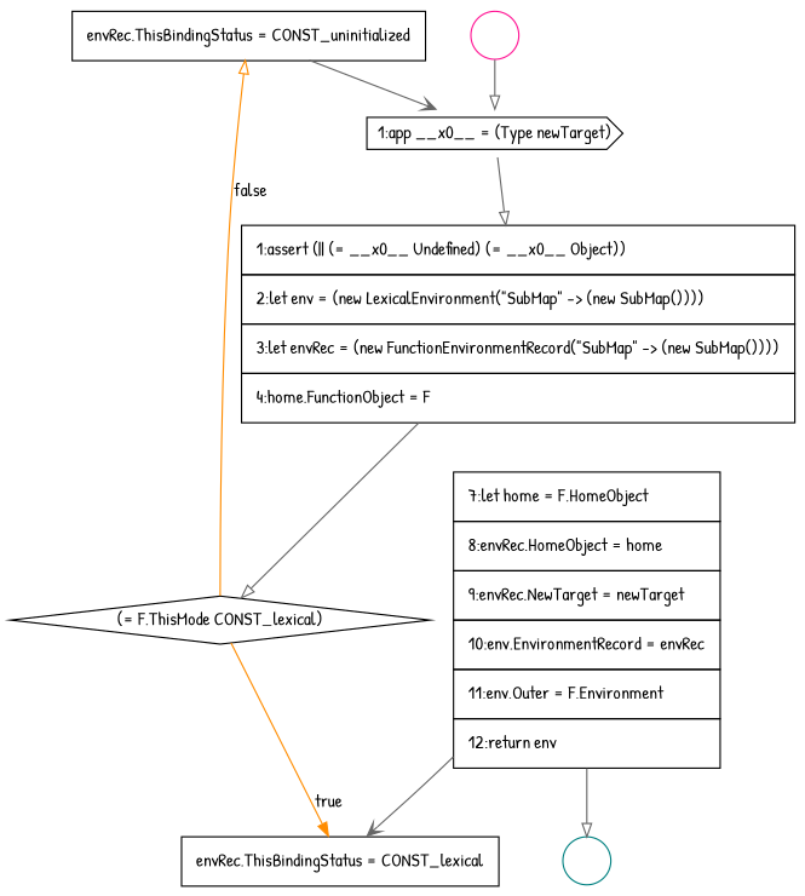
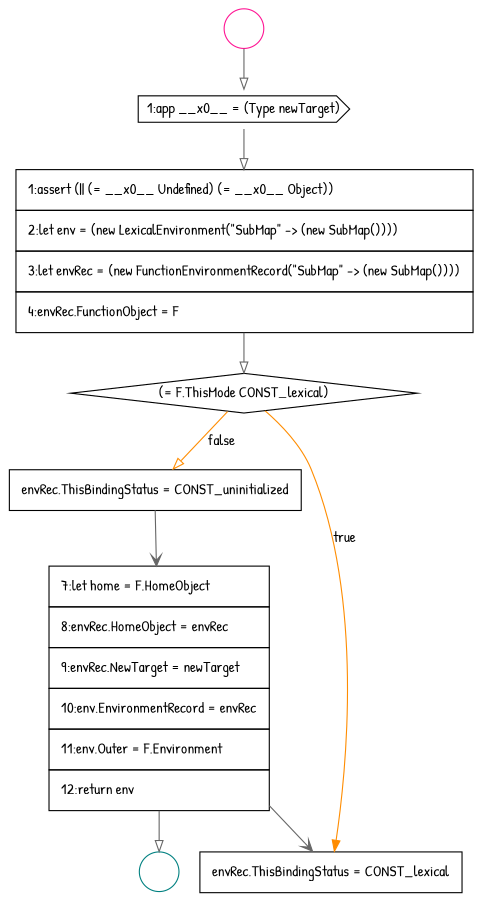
  digraph {
    fontname="Patrick Hand"
    node [color=black fillcolor=white fontname="Patrick Hand" shape=none style=filled]
    edge [arrowhead=onormal color=gray40 fontname="Patrick Hand"]
    n1 [label=<<font color="black">     <table border="0" cellborder="1" cellspacing="0" cellpadding="10">       <tr><td align="left">envRec.ThisBindingStatus = CONST_uninitialized</td></tr>     </table>   </font>> margin=0]
-   n2 [label=<<font color="black">     <table border="0" cellborder="1" cellspacing="0" cellpadding="10">       <tr><td align="left">7:let home = F.HomeObject</td></tr>       <tr><td align="left">8:envRec.HomeObject = home</td></tr>       <tr><td align="left">9:envRec.NewTarget = newTarget</td></tr>       <tr><td align="left">10:env.EnvironmentRecord = envRec</td></tr>       <tr><td align="left">11:env.Outer = F.Environment</td></tr>       <tr><td align="left">12:return env</td></tr>     </table>   </font>> margin=0]
+   n2 [label=<<font color="black">     <table border="0" cellborder="1" cellspacing="0" cellpadding="10">       <tr><td align="left">7:let home = F.HomeObject</td></tr>       <tr><td align="left">8:envRec.HomeObject = envRec</td></tr>       <tr><td align="left">9:envRec.NewTarget = newTarget</td></tr>       <tr><td align="left">10:env.EnvironmentRecord = envRec</td></tr>       <tr><td align="left">11:env.Outer = F.Environment</td></tr>       <tr><td align="left">12:return env</td></tr>     </table>   </font>> margin=0]
    n3 [color=teal label=" " shape=circle]
    n4 [label=<<font color="black">     <table border="0" cellborder="1" cellspacing="0" cellpadding="10">       <tr><td align="left">envRec.ThisBindingStatus = CONST_lexical</td></tr>     </table>   </font>> margin=0]
    n5 [label=<<font color="black">1:app __x0__ = (Type newTarget)</font>> shape=cds]
-   n6 [label=<<font color="black">     <table border="0" cellborder="1" cellspacing="0" cellpadding="10">       <tr><td align="left">1:assert (|| (= __x0__ Undefined) (= __x0__ Object))</td></tr>       <tr><td align="left">2:let env = (new LexicalEnvironment(&quot;SubMap&quot; -&gt; (new SubMap())))</td></tr>       <tr><td align="left">3:let envRec = (new FunctionEnvironmentRecord(&quot;SubMap&quot; -&gt; (new SubMap())))</td></tr>       <tr><td align="left">4:home.FunctionObject = F</td></tr>     </table>   </font>> margin=0]
+   n6 [label=<<font color="black">     <table border="0" cellborder="1" cellspacing="0" cellpadding="10">       <tr><td align="left">1:assert (|| (= __x0__ Undefined) (= __x0__ Object))</td></tr>       <tr><td align="left">2:let env = (new LexicalEnvironment(&quot;SubMap&quot; -&gt; (new SubMap())))</td></tr>       <tr><td align="left">3:let envRec = (new FunctionEnvironmentRecord(&quot;SubMap&quot; -&gt; (new SubMap())))</td></tr>       <tr><td align="left">4:envRec.FunctionObject = F</td></tr>     </table>   </font>> margin=0]
    n7 [label=<<font color="black">(= F.ThisMode CONST_lexical)</font>> shape=diamond]
    n8 [color=deeppink label=" " shape=circle]
-   n1 -> n5 [arrowhead=vee]
+   n1 -> n2 [arrowhead=vee]
    n2 -> n3
    n2 -> n4 [arrowhead=vee]
    n5 -> n6
    n6 -> n7
    n7 -> n1 [color=darkorange label=<<font color="black">false</font>>]
    n7 -> n4 [arrowhead=normal color=darkorange label=<<font color="black">true</font>>]
    n8 -> n5
  }
